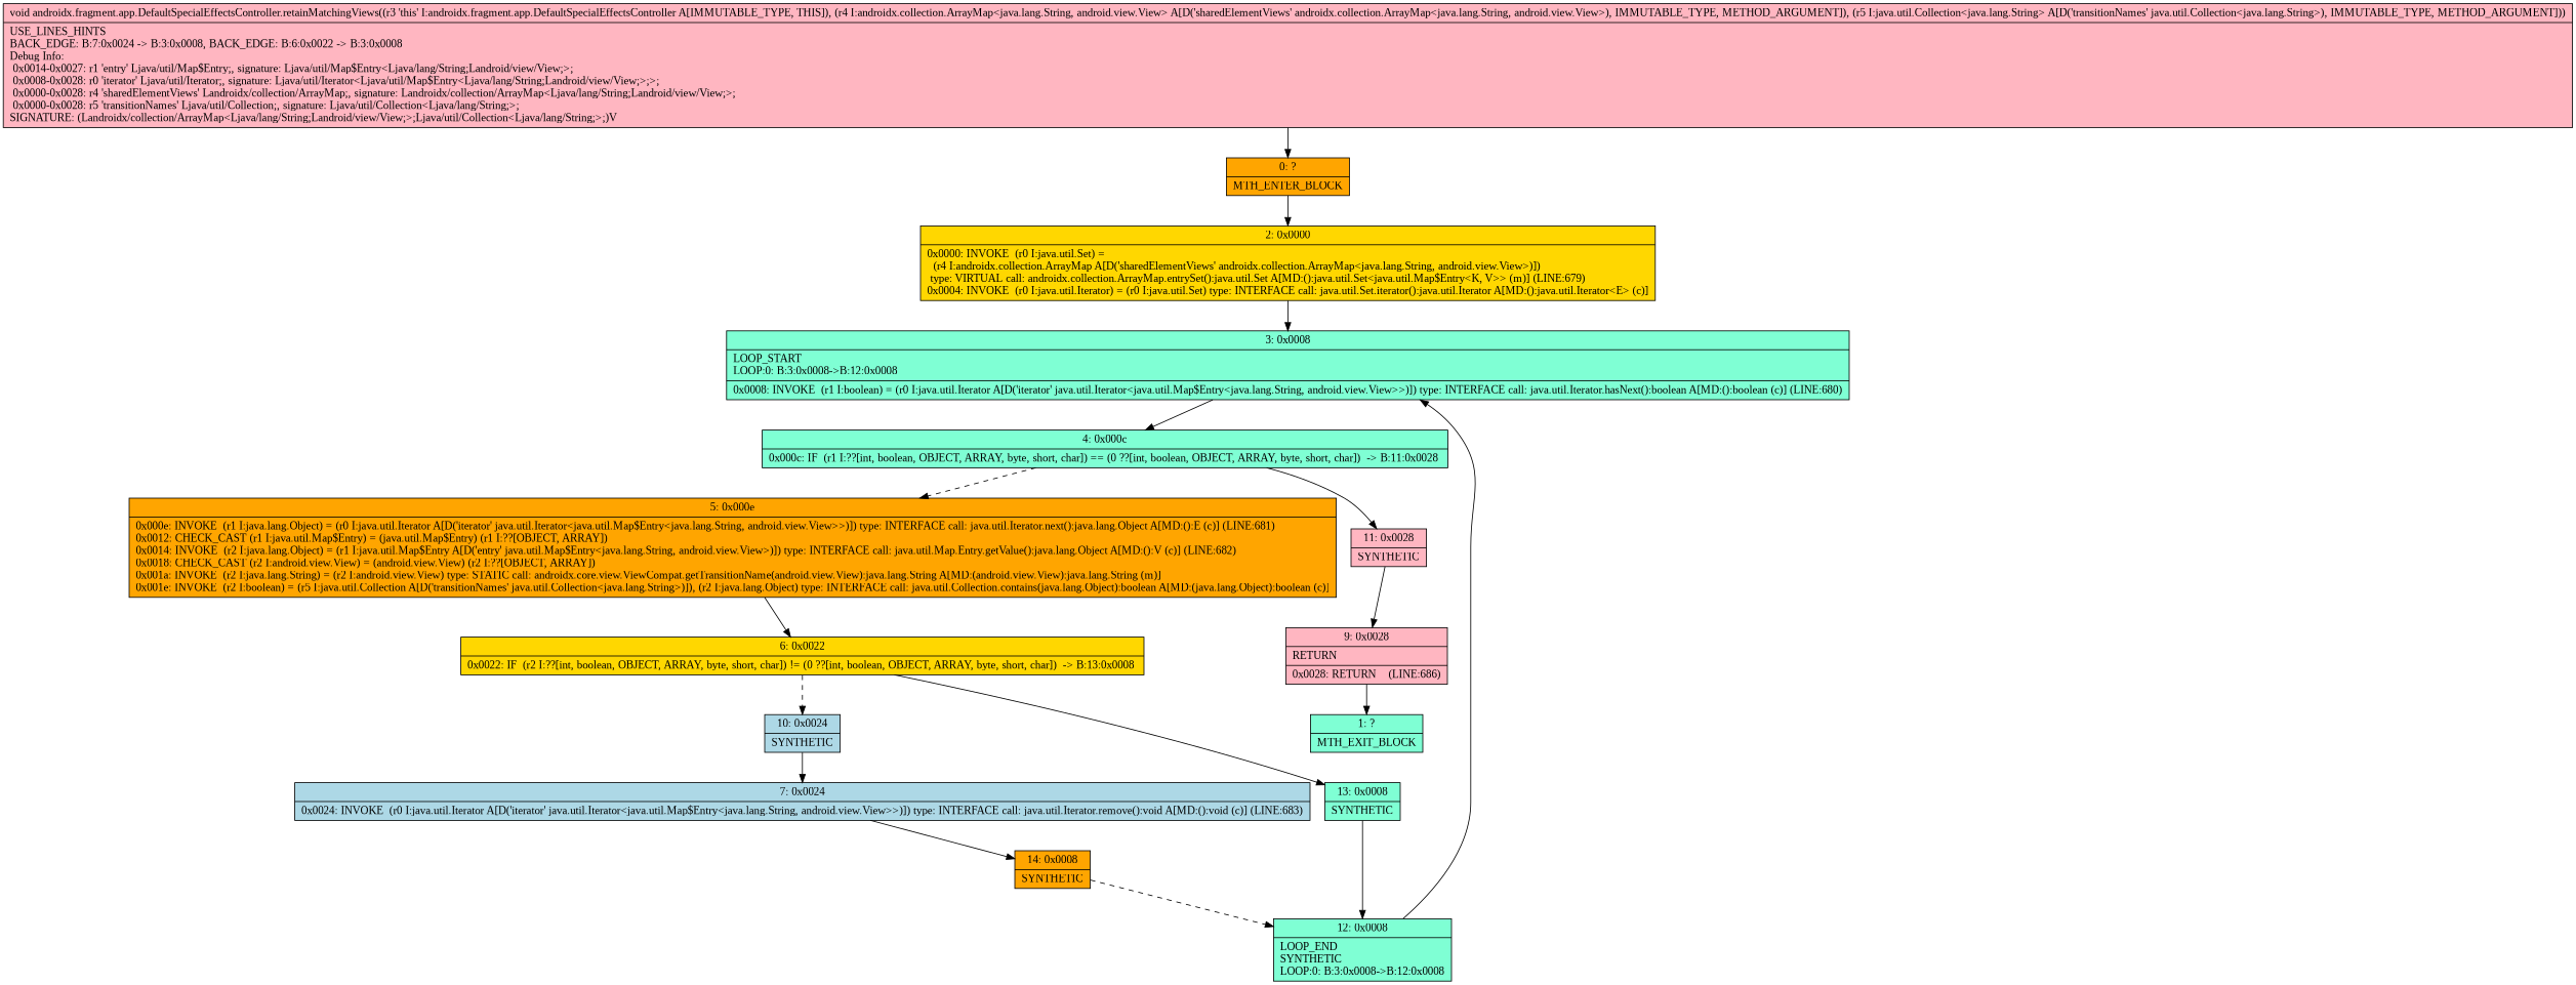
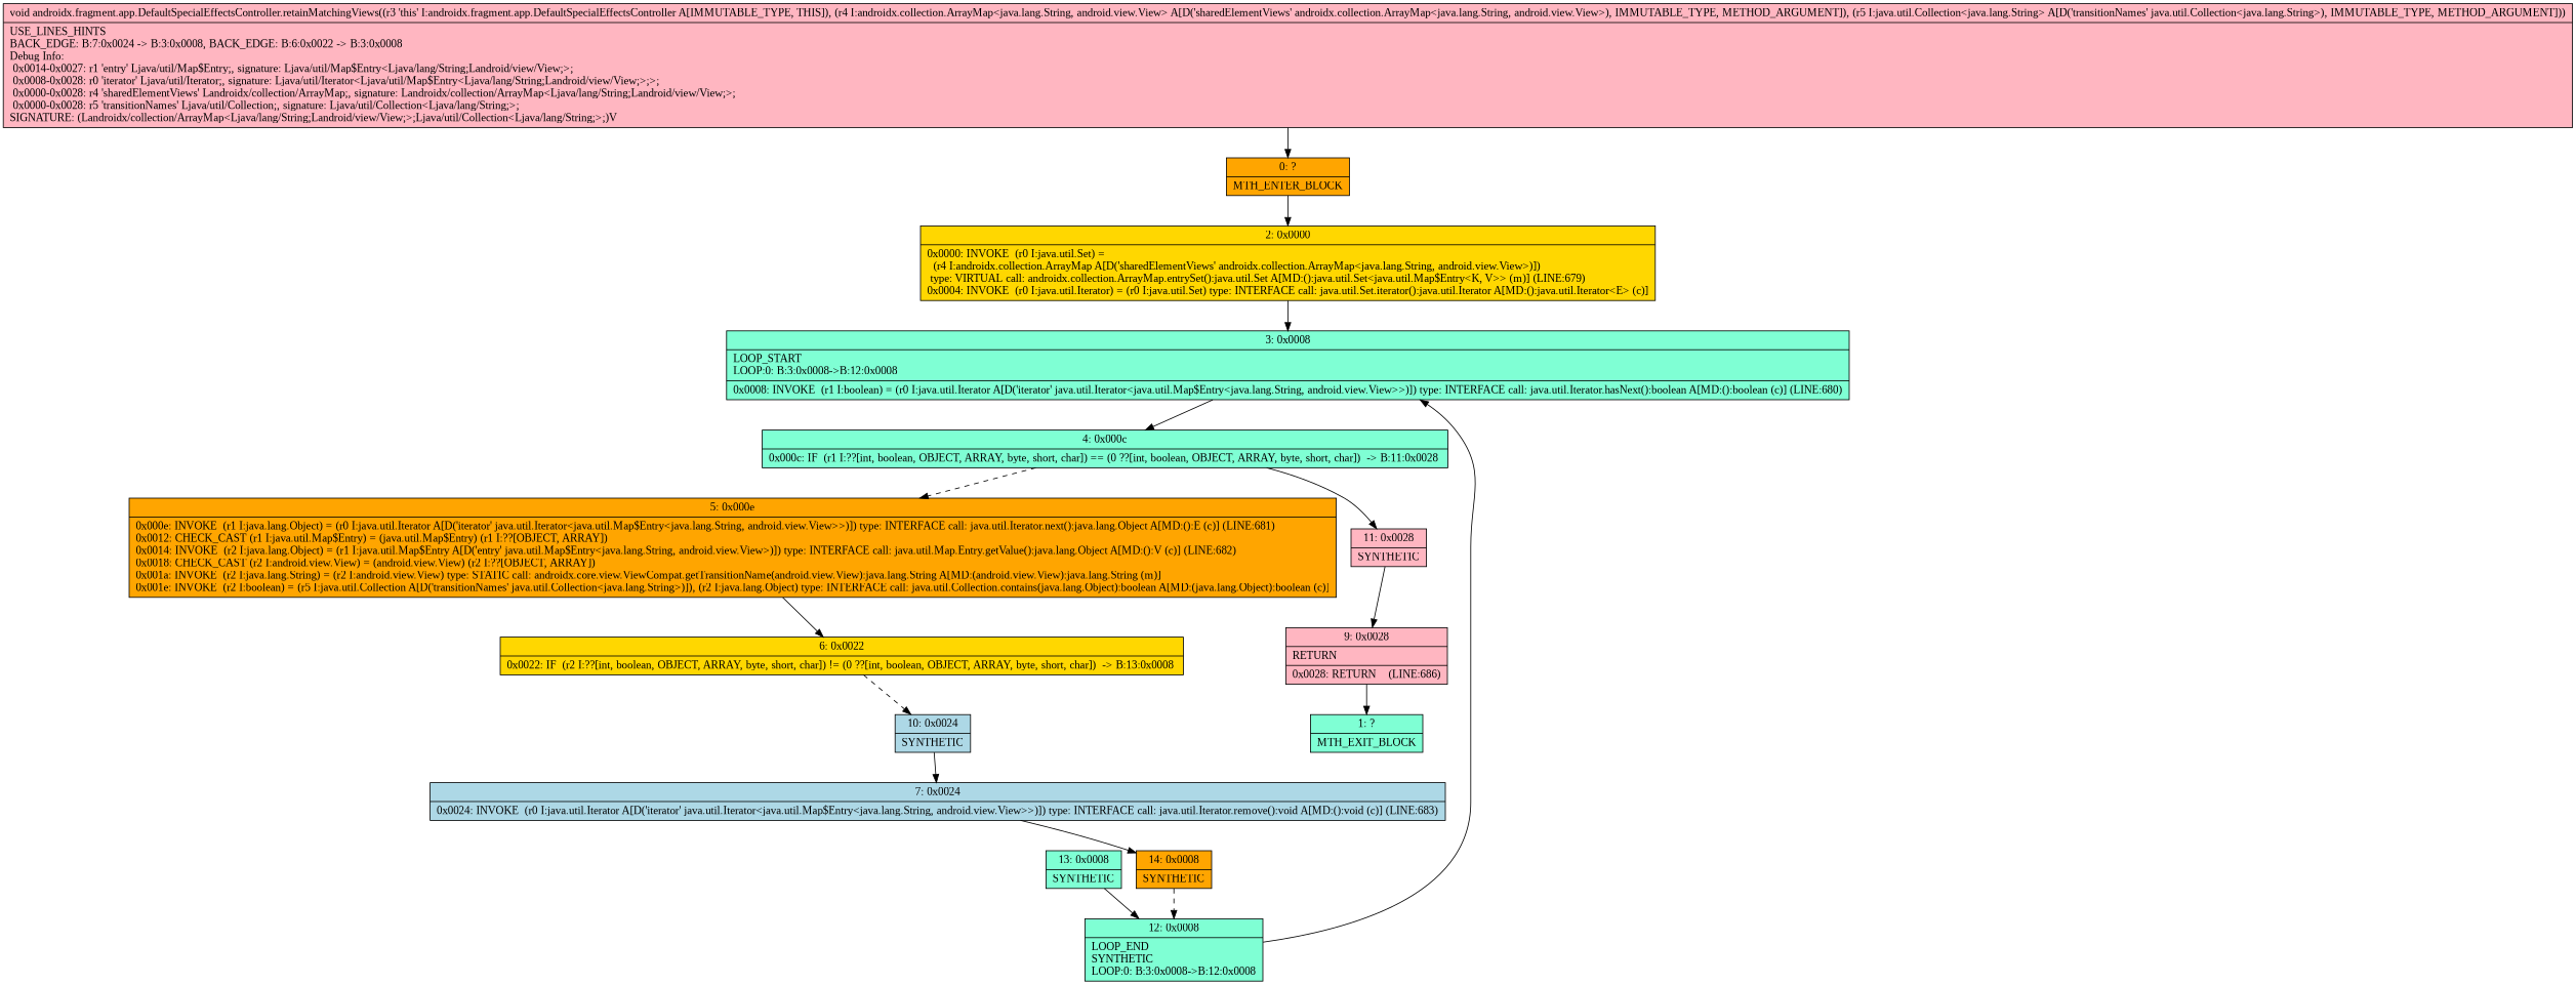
  digraph {
    fontname="Liberation Serif"
    node [fillcolor=aquamarine fontname="Liberation Serif" shape=record style=filled]
    edge [fontname="Liberation Serif"]
    n1 [fillcolor=orange label="{0\:\ ?|MTH_ENTER_BLOCK\l}"]
    n2 [fillcolor=gold label="{2\:\ 0x0000|0x0000: INVOKE  (r0 I:java.util.Set) = \l  (r4 I:androidx.collection.ArrayMap A[D('sharedElementViews' androidx.collection.ArrayMap\<java.lang.String, android.view.View\>)])\l type: VIRTUAL call: androidx.collection.ArrayMap.entrySet():java.util.Set A[MD:():java.util.Set\<java.util.Map$Entry\<K, V\>\> (m)] (LINE:679)\l0x0004: INVOKE  (r0 I:java.util.Iterator) = (r0 I:java.util.Set) type: INTERFACE call: java.util.Set.iterator():java.util.Iterator A[MD:():java.util.Iterator\<E\> (c)]\l}"]
    n3 [label="{3\:\ 0x0008|LOOP_START\lLOOP:0: B:3:0x0008\-\>B:12:0x0008\l|0x0008: INVOKE  (r1 I:boolean) = (r0 I:java.util.Iterator A[D('iterator' java.util.Iterator\<java.util.Map$Entry\<java.lang.String, android.view.View\>\>)]) type: INTERFACE call: java.util.Iterator.hasNext():boolean A[MD:():boolean (c)] (LINE:680)\l}"]
    n4 [label="{4\:\ 0x000c|0x000c: IF  (r1 I:??[int, boolean, OBJECT, ARRAY, byte, short, char]) == (0 ??[int, boolean, OBJECT, ARRAY, byte, short, char])  \-\> B:11:0x0028 \l}"]
    n5 [fillcolor=orange label="{5\:\ 0x000e|0x000e: INVOKE  (r1 I:java.lang.Object) = (r0 I:java.util.Iterator A[D('iterator' java.util.Iterator\<java.util.Map$Entry\<java.lang.String, android.view.View\>\>)]) type: INTERFACE call: java.util.Iterator.next():java.lang.Object A[MD:():E (c)] (LINE:681)\l0x0012: CHECK_CAST (r1 I:java.util.Map$Entry) = (java.util.Map$Entry) (r1 I:??[OBJECT, ARRAY]) \l0x0014: INVOKE  (r2 I:java.lang.Object) = (r1 I:java.util.Map$Entry A[D('entry' java.util.Map$Entry\<java.lang.String, android.view.View\>)]) type: INTERFACE call: java.util.Map.Entry.getValue():java.lang.Object A[MD:():V (c)] (LINE:682)\l0x0018: CHECK_CAST (r2 I:android.view.View) = (android.view.View) (r2 I:??[OBJECT, ARRAY]) \l0x001a: INVOKE  (r2 I:java.lang.String) = (r2 I:android.view.View) type: STATIC call: androidx.core.view.ViewCompat.getTransitionName(android.view.View):java.lang.String A[MD:(android.view.View):java.lang.String (m)]\l0x001e: INVOKE  (r2 I:boolean) = (r5 I:java.util.Collection A[D('transitionNames' java.util.Collection\<java.lang.String\>)]), (r2 I:java.lang.Object) type: INTERFACE call: java.util.Collection.contains(java.lang.Object):boolean A[MD:(java.lang.Object):boolean (c)]\l}"]
    n6 [fillcolor=lightpink label="{11\:\ 0x0028|SYNTHETIC\l}"]
    n7 [fillcolor=gold label="{6\:\ 0x0022|0x0022: IF  (r2 I:??[int, boolean, OBJECT, ARRAY, byte, short, char]) != (0 ??[int, boolean, OBJECT, ARRAY, byte, short, char])  \-\> B:13:0x0008 \l}"]
    n8 [fillcolor=lightpink label="{9\:\ 0x0028|RETURN\l|0x0028: RETURN    (LINE:686)\l}"]
    n9 [fillcolor=lightblue label="{10\:\ 0x0024|SYNTHETIC\l}"]
    n10 [label="{13\:\ 0x0008|SYNTHETIC\l}"]
    n11 [fillcolor=lightblue label="{7\:\ 0x0024|0x0024: INVOKE  (r0 I:java.util.Iterator A[D('iterator' java.util.Iterator\<java.util.Map$Entry\<java.lang.String, android.view.View\>\>)]) type: INTERFACE call: java.util.Iterator.remove():void A[MD:():void (c)] (LINE:683)\l}"]
    n12 [label="{12\:\ 0x0008|LOOP_END\lSYNTHETIC\lLOOP:0: B:3:0x0008\-\>B:12:0x0008\l}"]
    n13 [fillcolor=orange label="{14\:\ 0x0008|SYNTHETIC\l}"]
    n14 [label="{1\:\ ?|MTH_EXIT_BLOCK\l}"]
    n15 [fillcolor=lightpink label="{void androidx.fragment.app.DefaultSpecialEffectsController.retainMatchingViews((r3 'this' I:androidx.fragment.app.DefaultSpecialEffectsController A[IMMUTABLE_TYPE, THIS]), (r4 I:androidx.collection.ArrayMap\<java.lang.String, android.view.View\> A[D('sharedElementViews' androidx.collection.ArrayMap\<java.lang.String, android.view.View\>), IMMUTABLE_TYPE, METHOD_ARGUMENT]), (r5 I:java.util.Collection\<java.lang.String\> A[D('transitionNames' java.util.Collection\<java.lang.String\>), IMMUTABLE_TYPE, METHOD_ARGUMENT]))  | USE_LINES_HINTS\lBACK_EDGE: B:7:0x0024 \-\> B:3:0x0008, BACK_EDGE: B:6:0x0022 \-\> B:3:0x0008\lDebug Info:\l  0x0014\-0x0027: r1 'entry' Ljava\/util\/Map$Entry;, signature: Ljava\/util\/Map$Entry\<Ljava\/lang\/String;Landroid\/view\/View;\>;\l  0x0008\-0x0028: r0 'iterator' Ljava\/util\/Iterator;, signature: Ljava\/util\/Iterator\<Ljava\/util\/Map$Entry\<Ljava\/lang\/String;Landroid\/view\/View;\>;\>;\l  0x0000\-0x0028: r4 'sharedElementViews' Landroidx\/collection\/ArrayMap;, signature: Landroidx\/collection\/ArrayMap\<Ljava\/lang\/String;Landroid\/view\/View;\>;\l  0x0000\-0x0028: r5 'transitionNames' Ljava\/util\/Collection;, signature: Ljava\/util\/Collection\<Ljava\/lang\/String;\>;\lSIGNATURE: (Landroidx\/collection\/ArrayMap\<Ljava\/lang\/String;Landroid\/view\/View;\>;Ljava\/util\/Collection\<Ljava\/lang\/String;\>;)V\l}"]
    n1 -> n2
    n2 -> n3
    n3 -> n4
    n4 -> n5 [style=dashed]
    n4 -> n6
    n5 -> n7
    n6 -> n8
    n7 -> n9 [style=dashed]
-   n7 -> n10
    n8 -> n14
    n9 -> n11
    n10 -> n12
    n11 -> n13
    n12 -> n3
    n13 -> n12 [style=dashed]
    n15 -> n1
  }
